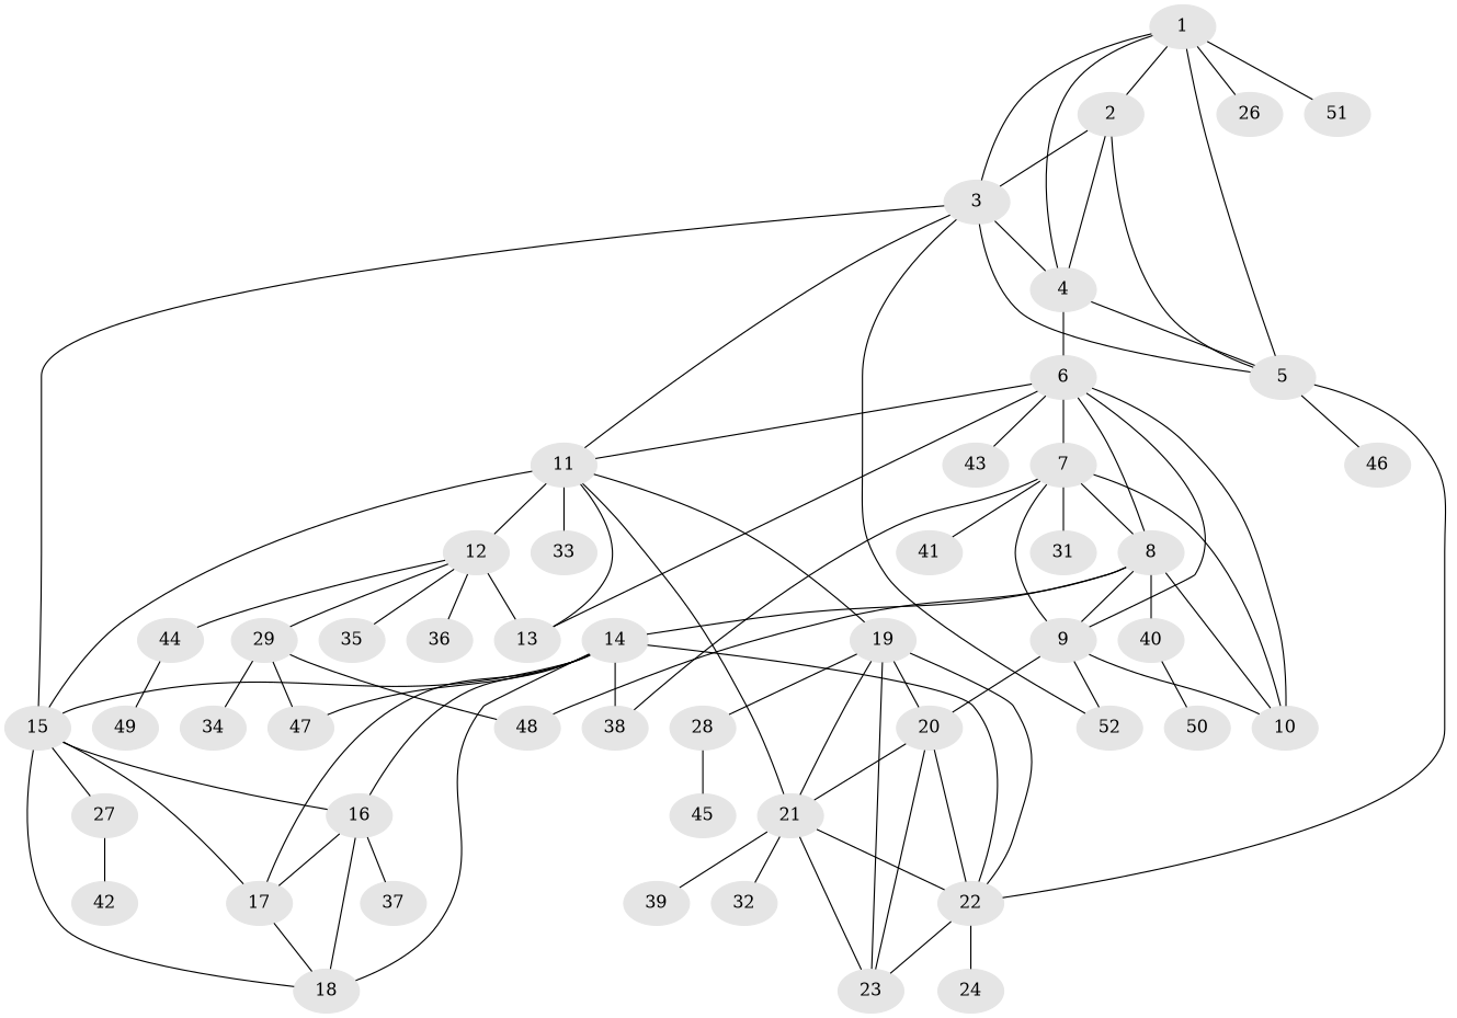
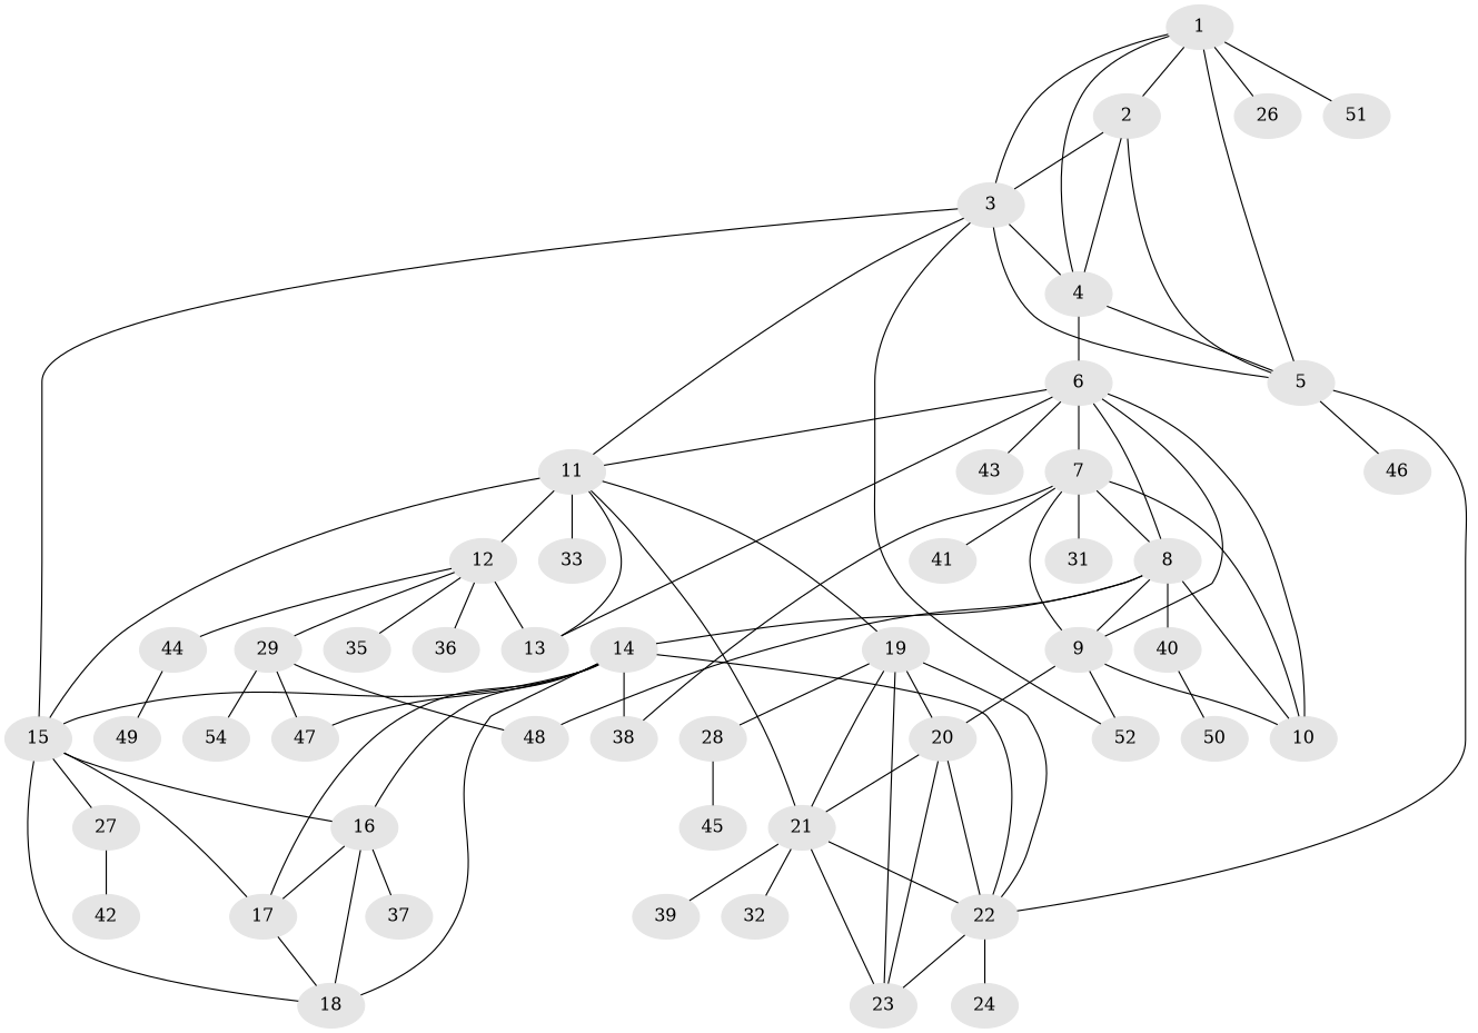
  graph {
    node [color=gray90 style=filled]
    edge [weight=1.0]
    1
    2
    3
    4
    5
    26
    51
    11
    15
    52
    6
    22
    46
    13
    12
    19
    21
    33
    16
    17
    18
    27
    7
    8
    9
    10
    43
    23
    24
    31
    38
    41
    14
    40
    48
    20
    47
    50
    29
    35
    36
    44
    28
    32
    39
-   34
+   34 [label=54]
    49
    37
    42
    45
    1 -- 2
    1 -- 3
    1 -- 4
    1 -- 5
    1 -- 26
    1 -- 51 [weight=2.0]
    2 -- 3 [weight=2.0]
    2 -- 4
    2 -- 5
    3 -- 4
    3 -- 5
    3 -- 11 [weight=2.0]
    3 -- 15
    3 -- 52
    4 -- 5
    4 -- 6
    5 -- 22
    5 -- 46 [weight=3.0]
    11 -- 15
    11 -- 13
    11 -- 12 [weight=3.0]
    11 -- 19
    11 -- 21
    11 -- 33 [weight=3.0]
    15 -- 16
    15 -- 17
    15 -- 18
    15 -- 27
    6 -- 11
    6 -- 13
    6 -- 7
    6 -- 8
    6 -- 9
    6 -- 10
    6 -- 43
    22 -- 23
    22 -- 24
    12 -- 13 [weight=3.0]
    12 -- 29
    12 -- 35
    12 -- 36
    12 -- 44
    19 -- 22
    19 -- 21
    19 -- 23
    19 -- 20
    19 -- 28
    21 -- 22 [weight=3.0]
    21 -- 23
    21 -- 32
    21 -- 39
    16 -- 17
    16 -- 18 [weight=3.0]
    16 -- 37
    17 -- 18
    27 -- 42
    7 -- 8
    7 -- 9
    7 -- 10
    7 -- 31
    7 -- 38
    7 -- 41 [weight=2.0]
    8 -- 9
    8 -- 10 [weight=3.0]
    8 -- 14
    8 -- 40
    8 -- 48
    9 -- 52
    9 -- 10
    9 -- 20
    14 -- 15
    14 -- 22
    14 -- 16
    14 -- 17
    14 -- 18
    14 -- 38
    14 -- 47
    40 -- 50
    20 -- 22
    20 -- 21
    20 -- 23
    29 -- 48
    29 -- 47
    29 -- 34
    44 -- 49
    28 -- 45
  }
